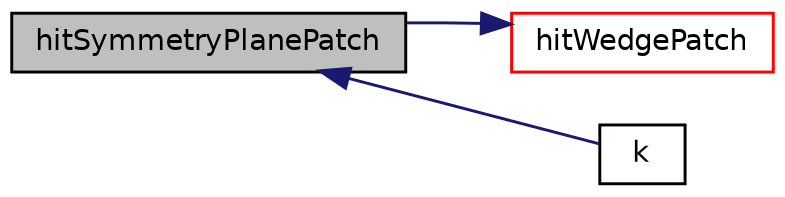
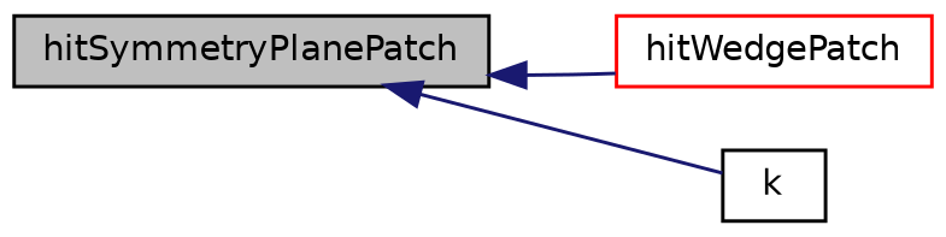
  digraph {
    rankdir=LR
    node [color=black fontname=Helvetica fontsize=10 shape=record]
    edge [color=midnightblue dir=back fontname=Helvetica fontsize=10 labelfontname=Helvetica labelfontsize=10 style=solid]
    n1 [fillcolor=grey75 fontcolor=black height=0.2 label=hitSymmetryPlanePatch style=filled width=0.4]
    n2 [color=red height=0.2 label=hitWedgePatch width=0.4]
    n3 [height=0.2 label=k width=0.4]
-   n2 -> n1
+   n1 -> n2
    n1 -> n3
  }
